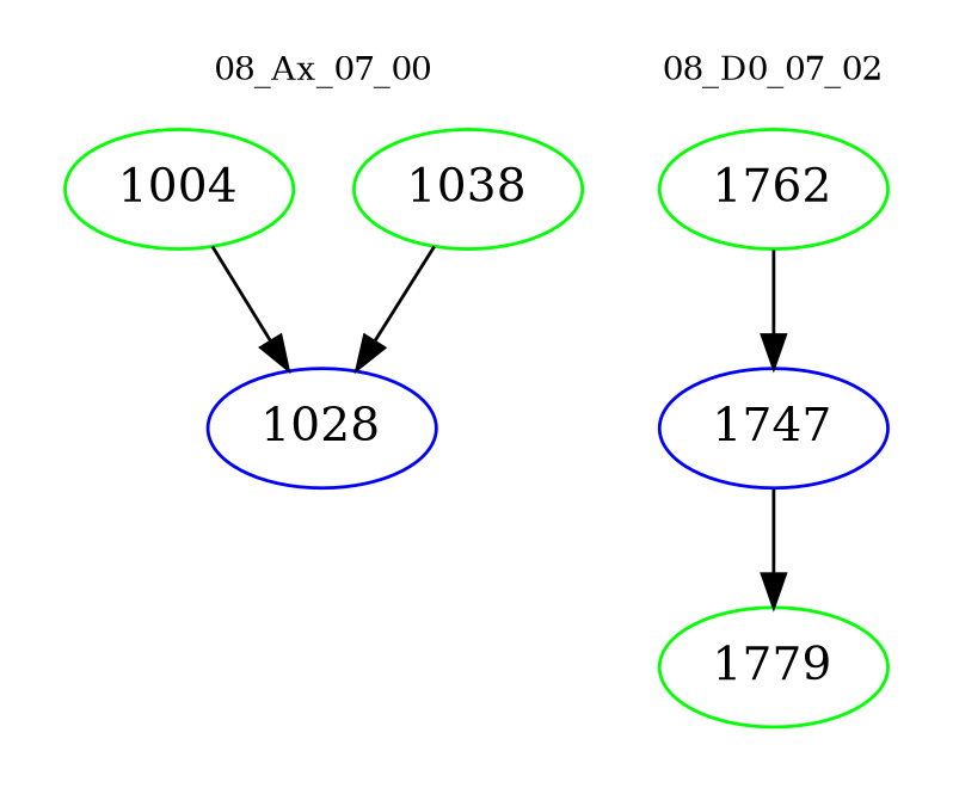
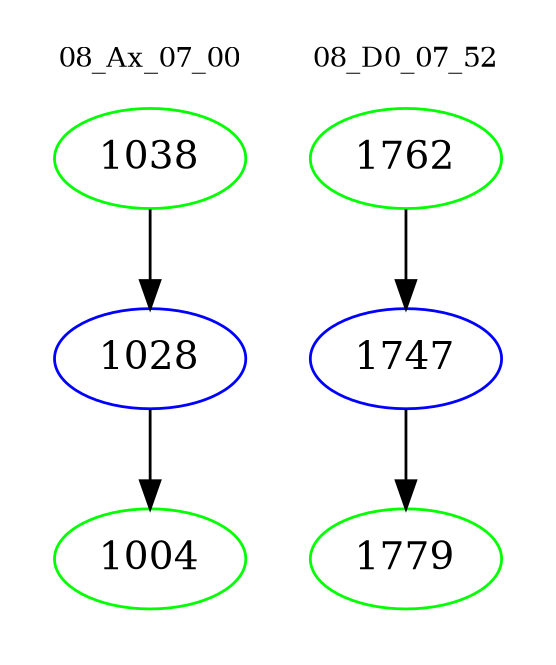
  digraph {
    node [color=green]
    edge [color=black]
    n1 [label=1038]
    n2 [color=blue label=1028]
    n3 [label=1004]
    n4 [label=1762]
    n5 [color=blue label=1747]
    n6 [label=1779]
    subgraph cluster_1 {
      color=white
      fontsize=10
      label="08_Ax_07_00"
      n1
      n2
      n3
    }
    subgraph cluster_2 {
      color=white
      fontsize=10
-     label="08_D0_07_02"
+     label="08_D0_07_52"
      n4
      n5
      n6
    }
    n1 -> n2
-   n3 -> n2
+   n2 -> n3
    n4 -> n5
    n5 -> n6
  }
